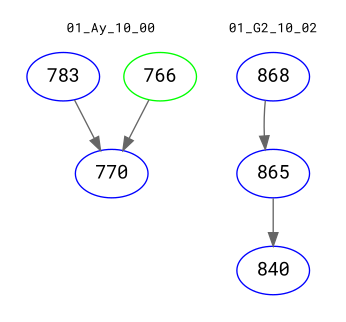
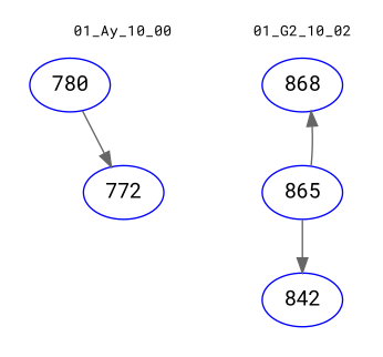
  digraph {
    fontname="Roboto Mono"
    node [color=blue fontname="Roboto Mono"]
    edge [color=gray40 fontname="Roboto Mono"]
-   n1 [color=green label=766]
-   n2 [label=770]
-   n3 [label=783]
+   n2 [label=772]
+   n3 [label=780]
    n4 [label=868]
    n5 [label=865]
-   n6 [label=840]
+   n6 [label=842]
    subgraph cluster_1 {
      color=white
      fontsize=10
      label="01_Ay_10_00"
-     n1
      n2
      n3
    }
    subgraph cluster_2 {
      color=white
      fontsize=10
      label="01_G2_10_02"
      n4
      n5
      n6
    }
-   n1 -> n2
    n3 -> n2
-   n4 -> n5
+   n5 -> n4
    n5 -> n6
  }
